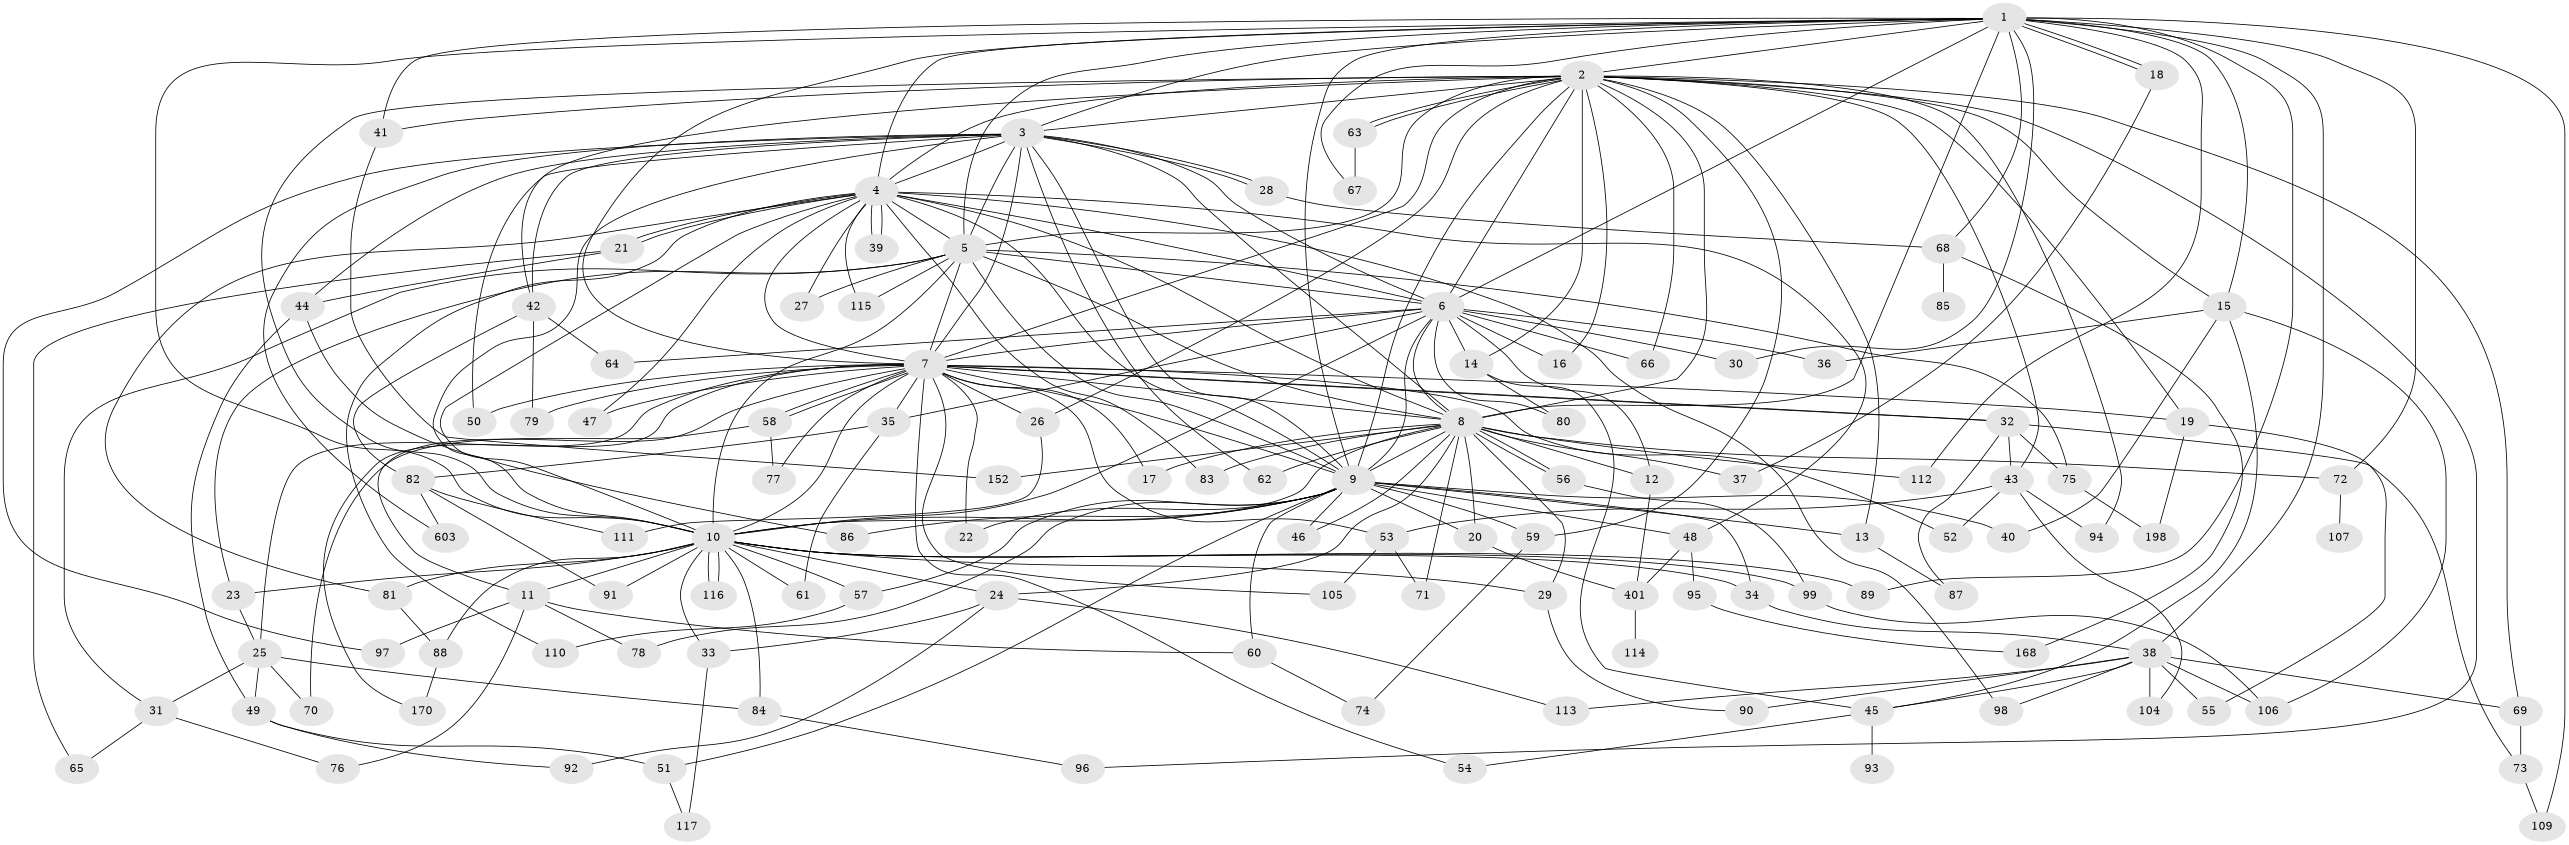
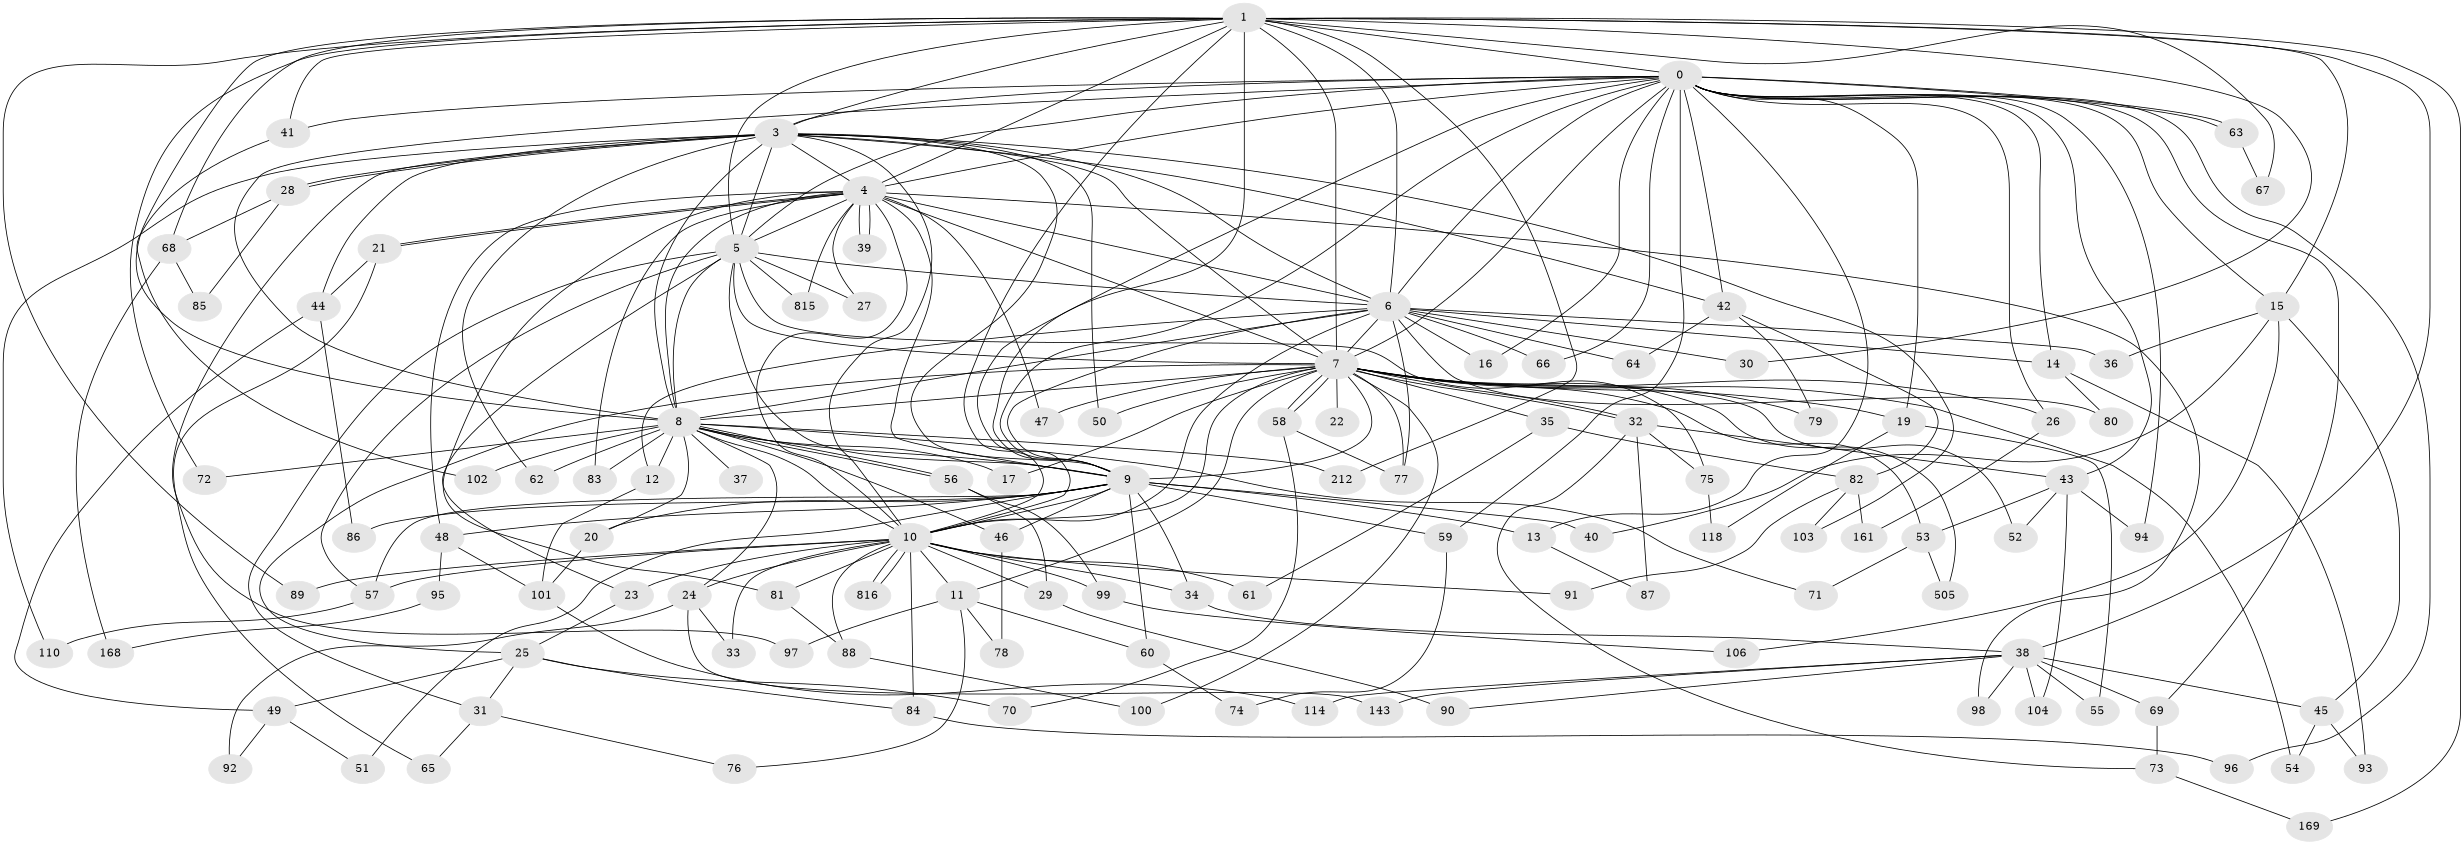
  graph {
    node [color=gray90 style=filled]
    1
-   2
+   2 [label=0]
    3
    4
    5
    6
    7
    8
    9
    10
    15
-   18
    30
    38
    41
    67
    68
    72
    89
-   109
-   112
+   109 [label=169]
+   112 [label=212]
    13
    14
    16
    19
    26
    42
    43
    59
    63
    66
    69
    94
    96
    28
    44
    50
    62
    97
-   103 [label=603]
+   103
    110
    21
    27
    39
    47
    48
    81
    83
    98
-   115
+   115 [label=815]
    23
    31
    75
    12
    35
    36
    64
    80
    11
    17
    22
    25
    32
    52
    53
    54
    58
    77
    79
-   100 [label=170]
-   105
+   100
+   105 [label=505]
    20
    24
    29
    37
    46
    56
    71
-   102 [label=152]
+   102
    34
    40
    51
    57
    60
    78
    86
    33
    61
    84
    88
    91
    99
-   116
+   116 [label=816]
    45
    106
    55
-   113
+   113 [label=143]
    90
    104
    114
    85
    n102 [label=168]
-   107
    87
    93
-   118 [label=198]
-   111
+   118
+   111 [label=161]
    82
    74
    73
    49
    65
    95
-   101 [label=401]
+   101
    76
    70
    92
-   117
    1 -- 2
    1 -- 3
    1 -- 4
    1 -- 5
    1 -- 6
    1 -- 7
    1 -- 8
    1 -- 9
    1 -- 10
    1 -- 15
-   1 -- 18
-   1 -- 18
    1 -- 30
    1 -- 38
    1 -- 41
    1 -- 67
    1 -- 68
    1 -- 72
    1 -- 89
    1 -- 109
    1 -- 112
    2 -- 3
    2 -- 4
    2 -- 5
    2 -- 6
    2 -- 7
    2 -- 8
    2 -- 9
    2 -- 10
    2 -- 15
    2 -- 41
    2 -- 13
    2 -- 14
    2 -- 16
    2 -- 19
    2 -- 26
    2 -- 42
    2 -- 43
    2 -- 59
    2 -- 63
    2 -- 63
    2 -- 66
    2 -- 69
    2 -- 94
    2 -- 96
    3 -- 4
    3 -- 5
    3 -- 6
    3 -- 7
    3 -- 8
    3 -- 9
    3 -- 10
    3 -- 42
    3 -- 28
    3 -- 28
    3 -- 44
    3 -- 50
    3 -- 62
    3 -- 97
    3 -- 103
-   4 -- 110
+   3 -- 110
    4 -- 5
    4 -- 6
    4 -- 7
    4 -- 8
    4 -- 9
    4 -- 10
    4 -- 21
    4 -- 21
    4 -- 27
    4 -- 39
    4 -- 39
    4 -- 47
    4 -- 48
    4 -- 81
    4 -- 83
    4 -- 98
    4 -- 115
    5 -- 6
    5 -- 7
    5 -- 8
    5 -- 9
-   5 -- 10
+   5 -- 57
    5 -- 27
    5 -- 115
    5 -- 23
    5 -- 31
    5 -- 75
    6 -- 7
    6 -- 8
    6 -- 9
    6 -- 10
    6 -- 30
    6 -- 14
    6 -- 16
    6 -- 66
    6 -- 12
-   6 -- 35
+   6 -- 77
    6 -- 36
    6 -- 64
    6 -- 80
    7 -- 8
    7 -- 9
    7 -- 10
    7 -- 19
    7 -- 26
    7 -- 50
    7 -- 47
    7 -- 35
    7 -- 11
    7 -- 17
    7 -- 22
    7 -- 25
    7 -- 32
    7 -- 32
    7 -- 52
    7 -- 53
    7 -- 54
    7 -- 58
    7 -- 58
    7 -- 77
    7 -- 79
    7 -- 100
    7 -- 105
    8 -- 9
    8 -- 10
    8 -- 72
    8 -- 112
    8 -- 62
    8 -- 83
    8 -- 12
    8 -- 17
    8 -- 20
    8 -- 24
-   8 -- 29
+   56 -- 29
    8 -- 37
    8 -- 46
    8 -- 56
    8 -- 56
    8 -- 71
    8 -- 102
    9 -- 10
    9 -- 13
    9 -- 59
    9 -- 48
-   9 -- 22
    9 -- 20
    9 -- 46
    9 -- 34
    9 -- 40
    9 -- 51
    9 -- 57
    9 -- 60
-   9 -- 78
+   46 -- 78
    9 -- 86
    10 -- 89
    10 -- 81
    10 -- 23
    10 -- 11
    10 -- 24
    10 -- 29
    10 -- 34
    10 -- 57
    10 -- 33
    10 -- 61
    10 -- 84
    10 -- 88
    10 -- 91
    10 -- 99
    10 -- 116
    10 -- 116
    15 -- 36
    15 -- 40
    15 -- 45
    15 -- 106
-   18 -- 37
    38 -- 69
    38 -- 98
    38 -- 45
    38 -- 55
    38 -- 113
    38 -- 90
    38 -- 104
-   38 -- 106
+   38 -- 114
    41 -- 102
    68 -- 85
    68 -- n102
-   72 -- 107
    13 -- 87
    14 -- 80
-   14 -- 45
+   14 -- 93
    19 -- 55
    19 -- 118
    26 -- 111
    42 -- 64
    42 -- 79
    42 -- 82
    43 -- 94
    43 -- 52
    43 -- 53
    43 -- 104
    59 -- 74
    63 -- 67
    69 -- 73
    28 -- 68
+   28 -- 85
    44 -- 86
    44 -- 49
    21 -- 44
    21 -- 65
    48 -- 95
    48 -- 101
    81 -- 88
    23 -- 25
    31 -- 65
    31 -- 76
    75 -- 118
    12 -- 101
    35 -- 61
    35 -- 82
    11 -- 97
    11 -- 60
    11 -- 78
    11 -- 76
    25 -- 31
    25 -- 84
    25 -- 49
    25 -- 70
    32 -- 43
    32 -- 75
    32 -- 87
    32 -- 73
    53 -- 105
    53 -- 71
    58 -- 77
    58 -- 70
    20 -- 101
    24 -- 33
    24 -- 113
    24 -- 92
    29 -- 90
    56 -- 99
    34 -- 38
-   51 -- 117
    57 -- 110
    60 -- 74
-   33 -- 117
    84 -- 96
    88 -- 100
    99 -- 106
    45 -- 54
    45 -- 93
    82 -- 103
    82 -- 91
    82 -- 111
    73 -- 109
    49 -- 51
    49 -- 92
    95 -- n102
    101 -- 114
  }
